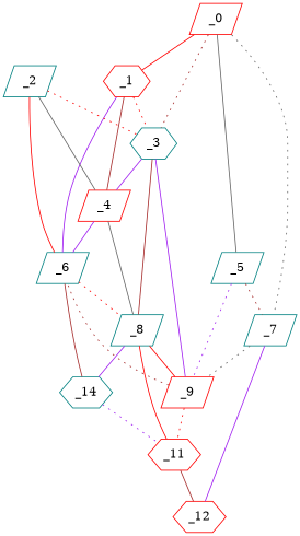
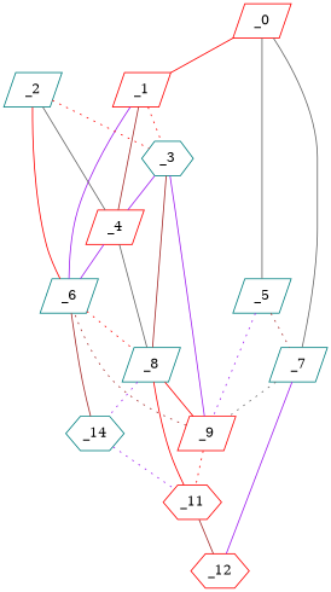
  graph {
    node [color=teal shape=parallelogram x=54 y=22]
    edge [color=red style=solid valence=1]
    _0 [color=red x=19 y=101]
-   _1 [color=red shape=hexagon x=31]
+   _1 [color=red x=31]
    _3 [shape=hexagon x=45 y=30]
    _5 [x=51 y=94]
    _7 [y=125]
    _6 [y=11]
    _4 [color=red x=46]
    _8 [x=79 y=28]
    _9 [color=red x=84 y=89]
    _12 [color=red shape=hexagon x=111 y=110]
    _2 [x=41 y=18]
    n12 [label=_14 shape=hexagon x=87 y=4]
    _11 [color=red shape=hexagon x=97 y=14]
    _0 -- _1
-   _0 -- _3 [color=brown style=dotted valence=2]
    _0 -- _5 [color=gray40]
-   _0 -- _7 [color=gray40 style=dotted]
+   _0 -- _7 [color=gray40]
    _1 -- _3 [style=dotted valence=2]
    _1 -- _6 [color=purple]
    _1 -- _4 [color=brown valence=2]
    _3 -- _4 [color=purple valence=2]
    _3 -- _8 [color=brown]
    _3 -- _9 [color=purple valence=2]
    _5 -- _7 [color=brown style=dotted valence=2]
    _5 -- _9 [color=purple style=dotted]
    _7 -- _9 [color=gray40 style=dotted valence=2]
    _7 -- _12 [color=purple]
    _6 -- _8 [style=dotted valence=2]
    _6 -- n12 [color=brown]
    _4 -- _6 [color=purple valence=2]
    _4 -- _8 [color=gray40]
    _8 -- _9 [valence=2]
-   _8 -- n12 [color=purple valence=2]
+   _8 -- n12 [color=purple style=dotted valence=2]
    _8 -- _11 [valence=2]
    _9 -- _6 [color=brown style=dotted valence=2]
    _9 -- _11 [style=dotted]
    _2 -- _3 [style=dotted valence=2]
    _2 -- _6
    _2 -- _4 [color=gray40]
    n12 -- _11 [color=purple style=dotted]
    _11 -- _12 [color=brown]
  }
